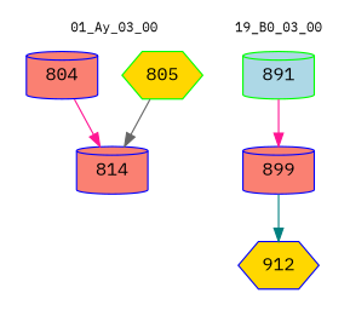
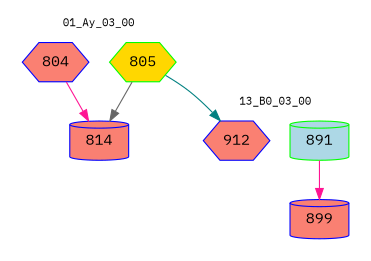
  digraph {
    fontname="IBM Plex Mono"
    node [color=blue fillcolor=salmon fontname="IBM Plex Mono" shape=hexagon style=filled]
    edge [color=deeppink fontname="IBM Plex Mono"]
    n1 [color=green fillcolor=gold label=805]
    n2 [label=814 shape=cylinder]
-   n3 [label=804 shape=cylinder]
+   n3 [label=804]
    n4 [color=green fillcolor=lightblue label=891 shape=cylinder]
    n5 [label=899 shape=cylinder]
-   n6 [fillcolor=gold label=912]
+   n6 [label=912]
    subgraph cluster_1 {
      color=white
      fontsize=10
      label="01_Ay_03_00"
      n1
      n2
      n3
    }
    subgraph cluster_2 {
      color=white
      fontsize=10
-     label="19_B0_03_00"
+     label="13_B0_03_00"
      n4
      n5
      n6
    }
    n1 -> n2 [color=gray40]
    n3 -> n2
    n4 -> n5
-   n5 -> n6 [color=teal]
+   n1 -> n6 [color=teal]
  }
